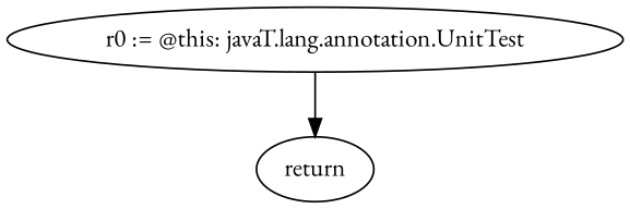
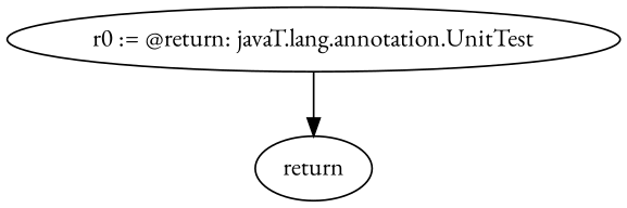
  digraph {
    fontname="EB Garamond"
    node [fontname="EB Garamond"]
-   "r0 := @this: javaT.lang.annotation.UnitTest"
+   "r0 := @this: javaT.lang.annotation.UnitTest" [label="r0 := @return: javaT.lang.annotation.UnitTest"]
    return
    "r0 := @this: javaT.lang.annotation.UnitTest" -> return [fontname="EB Garamond"]
  }
